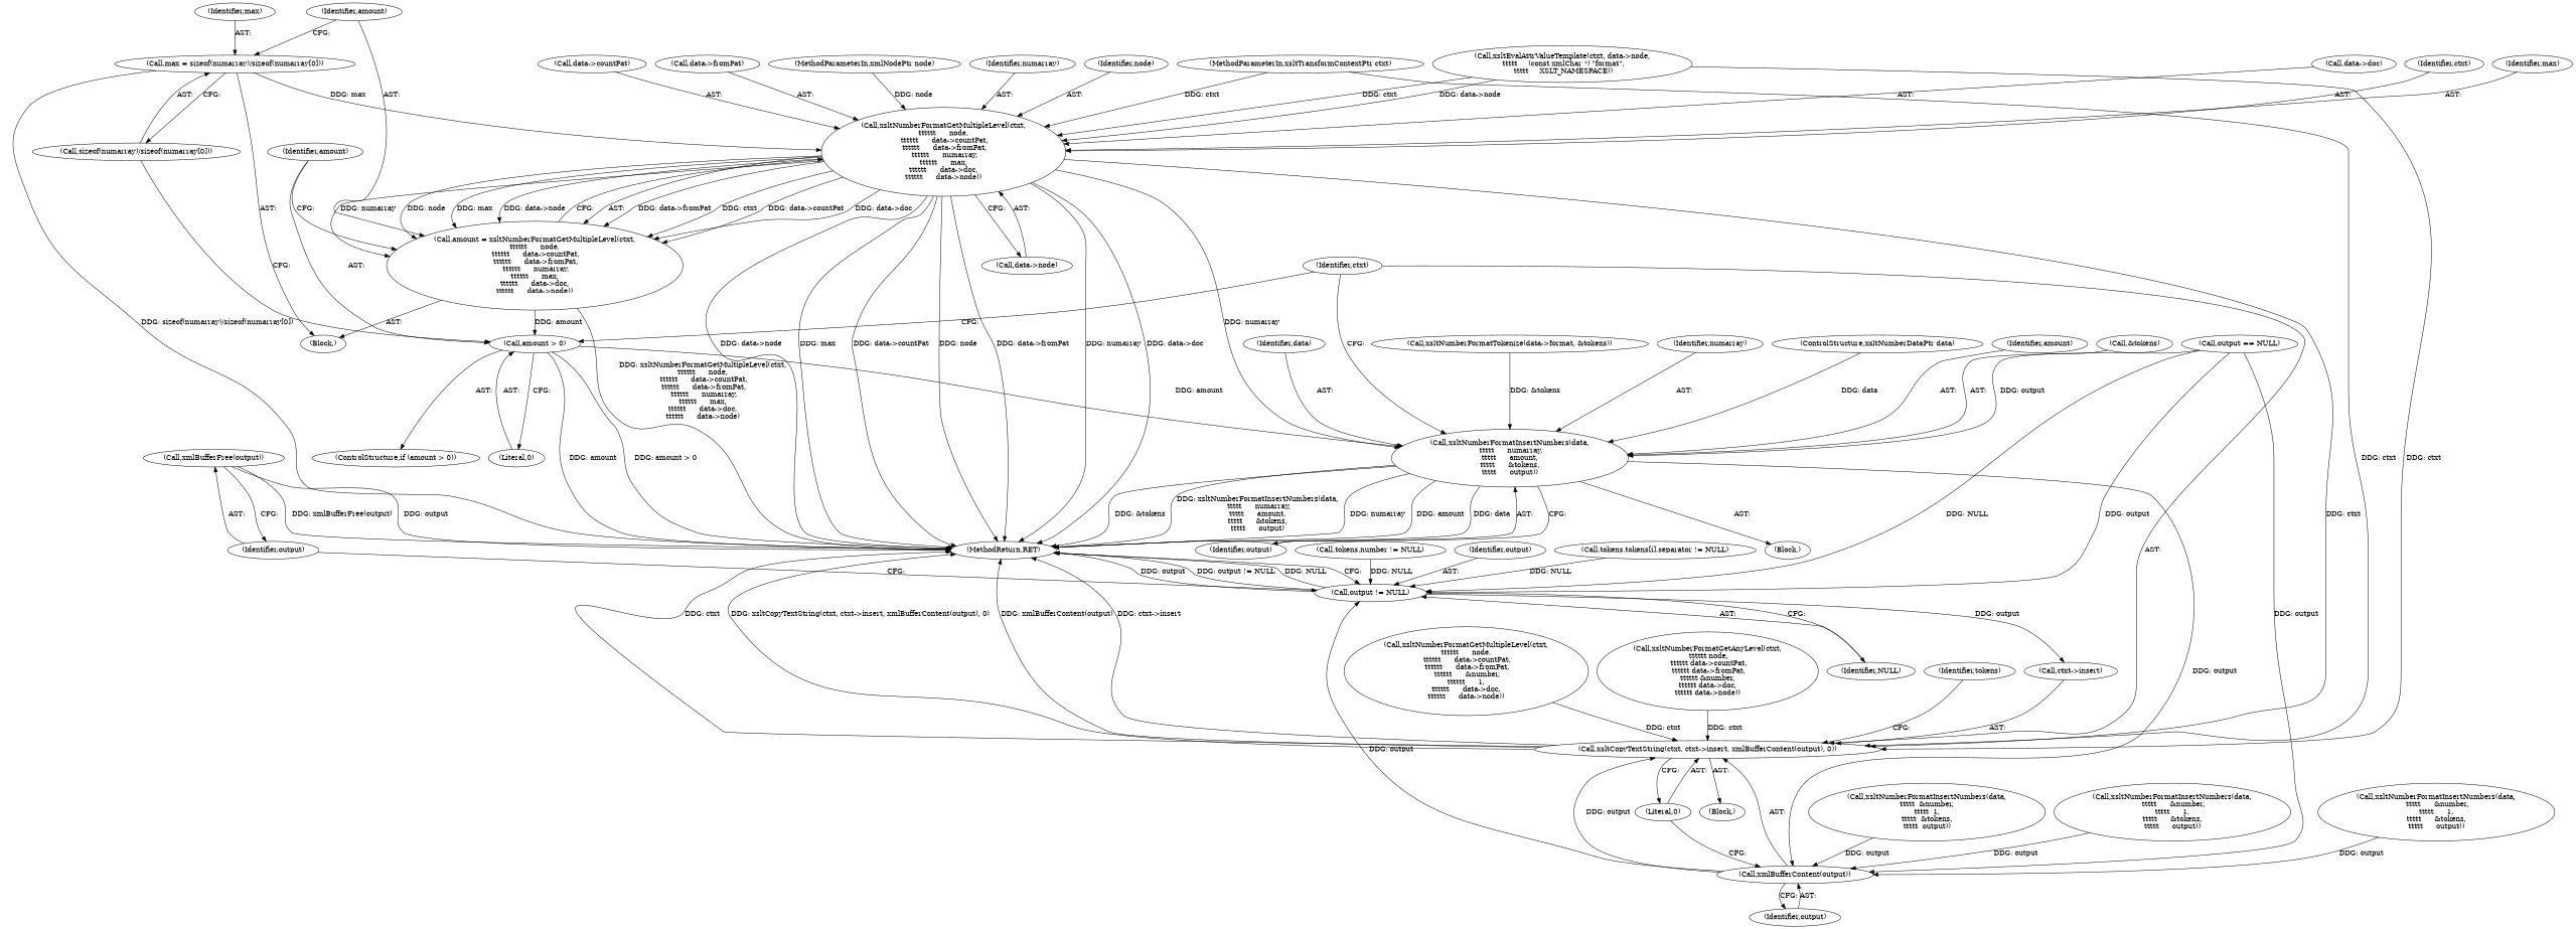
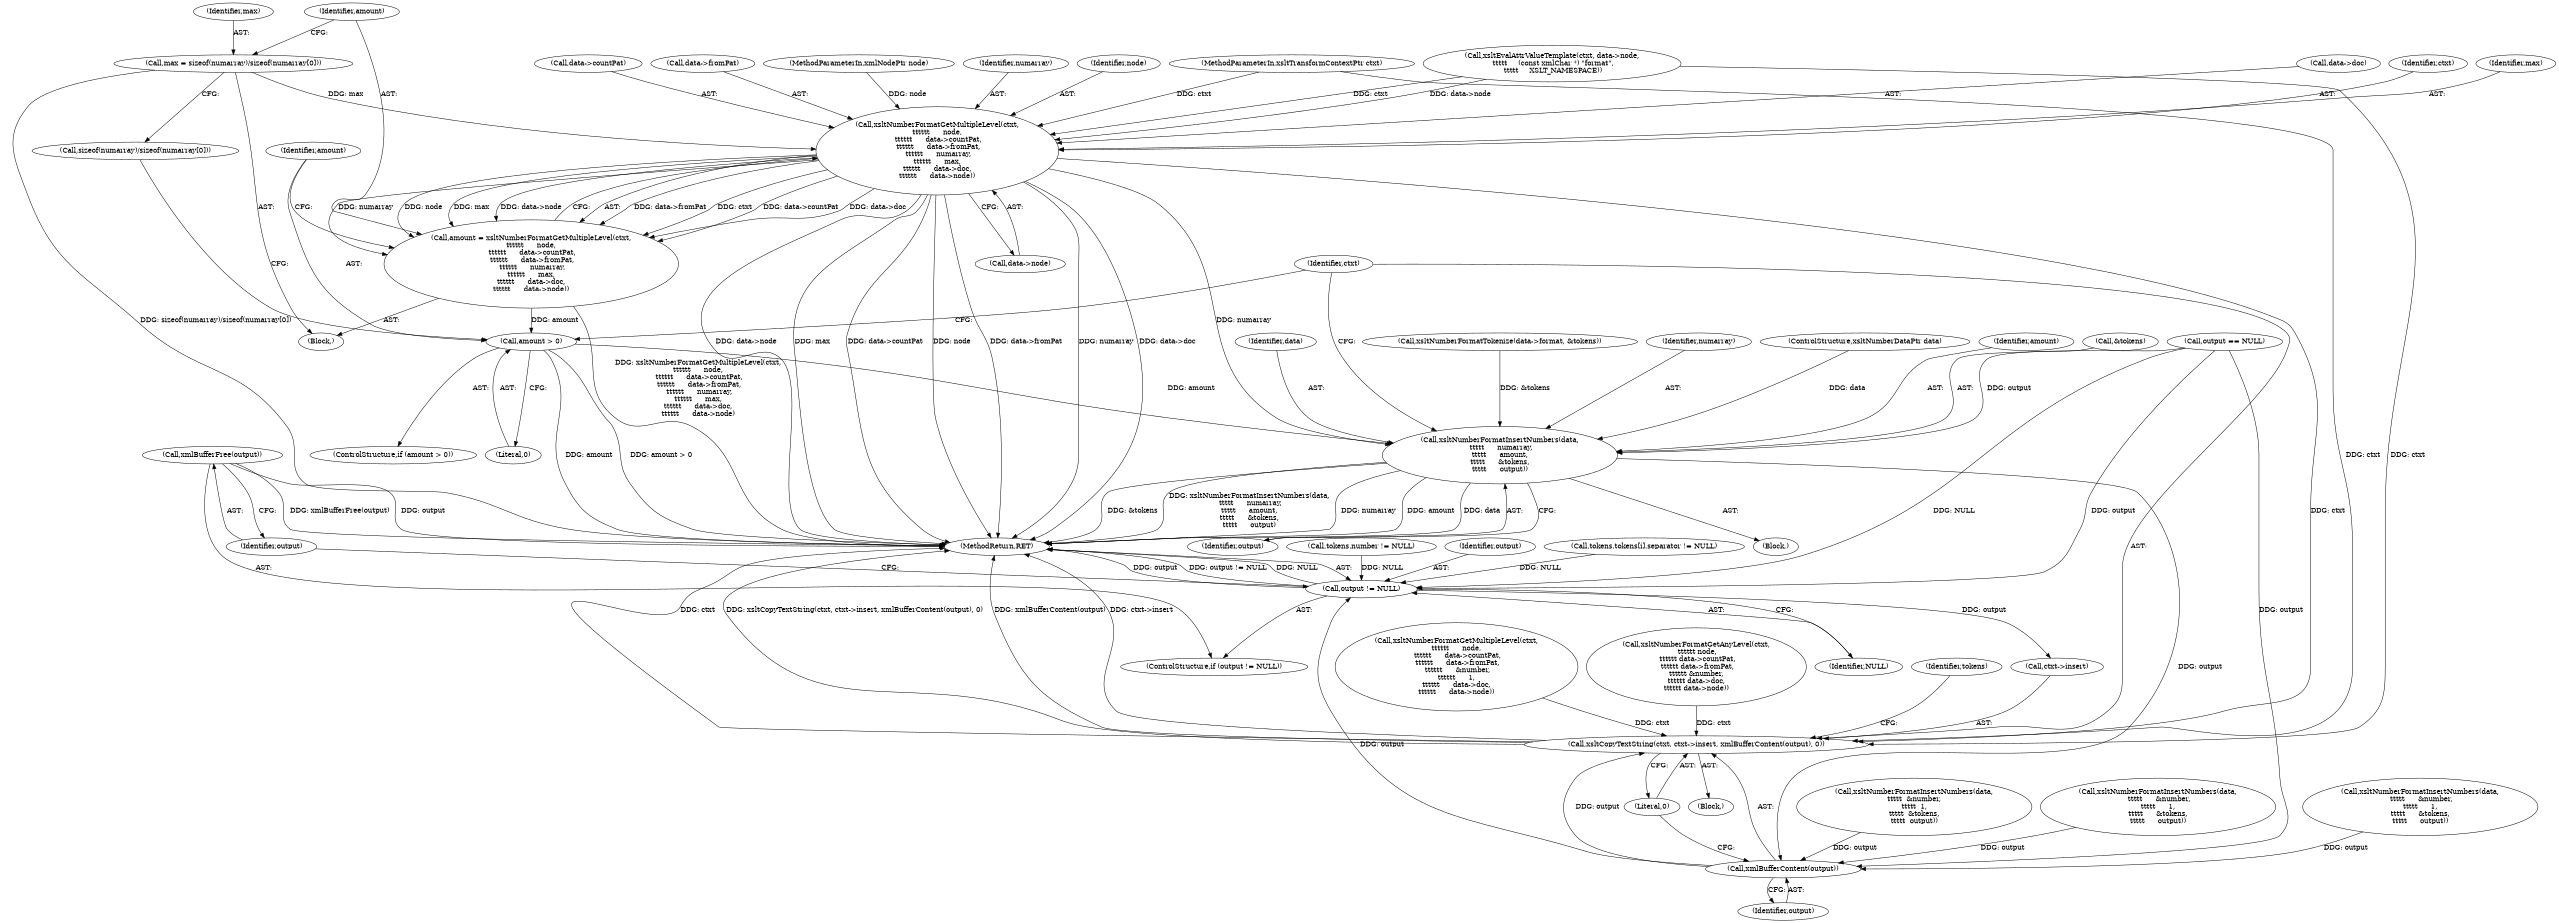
  digraph {
    n1 [label="(Call,max = sizeof(numarray)/sizeof(numarray[0]))"]
    n2 [label="(Call,xsltNumberFormatGetMultipleLevel(ctxt,\n\t\t\t\t\t\t      node,\n \t\t\t\t\t\t      data->countPat,\n \t\t\t\t\t\t      data->fromPat,\n \t\t\t\t\t\t      numarray,\n\t\t\t\t\t\t      max,\n\t\t\t\t\t\t      data->doc,\n\t\t\t\t\t\t      data->node))"]
    n3 [label="(Block,)"]
    n4 [label="(MethodReturn,RET)"]
    n5 [label="(Call,sizeof(numarray)/sizeof(numarray[0]))"]
    n6 [label="(Call,amount = xsltNumberFormatGetMultipleLevel(ctxt,\n\t\t\t\t\t\t      node,\n \t\t\t\t\t\t      data->countPat,\n \t\t\t\t\t\t      data->fromPat,\n \t\t\t\t\t\t      numarray,\n\t\t\t\t\t\t      max,\n\t\t\t\t\t\t      data->doc,\n\t\t\t\t\t\t      data->node))"]
    n7 [label="(Call,xsltNumberFormatInsertNumbers(data,\n \t\t\t\t\t      numarray,\n\t\t\t\t\t      amount,\n\t\t\t\t\t      &tokens,\n\t\t\t\t\t      output))"]
    n8 [label="(Call,xsltCopyTextString(ctxt, ctxt->insert, xmlBufferContent(output), 0))"]
    n9 [label="(Call,data->node)"]
    n10 [label="(Call,output != NULL)"]
    n11 [label="(Call,amount > 0)"]
    n12 [label="(Call,xmlBufferContent(output))"]
    n13 [label="(Identifier,output)"]
    n14 [label="(Block,)"]
    n15 [label="(Block,)"]
    n16 [label="(Literal,0)"]
    n17 [label="(ControlStructure,if (amount > 0))"]
    n18 [label="(Literal,0)"]
    n19 [label="(Identifier,output)"]
+   n20 [label="(ControlStructure,if (output != NULL))"]
    n21 [label="(Identifier,NULL)"]
    n22 [label="(Call,ctxt->insert)"]
    n23 [label="(Call,xmlBufferFree(output))"]
    n24 [label="(Identifier,output)"]
    n25 [label="(Call,xsltEvalAttrValueTemplate(ctxt, data->node,\n \t\t\t\t\t     (const xmlChar *) \"format\",\n \t\t\t\t\t     XSLT_NAMESPACE))"]
    n26 [label="(Call,data->doc)"]
    n27 [label="(Call,tokens.number != NULL)"]
    n28 [label="(Call,xsltNumberFormatInsertNumbers(data,\n\t\t\t\t\t  &number,\n\t\t\t\t\t  1,\n\t\t\t\t\t  &tokens,\n\t\t\t\t\t  output))"]
    n29 [label="(Identifier,ctxt)"]
    n30 [label="(Identifier,amount)"]
    n31 [label="(Identifier,data)"]
    n32 [label="(Call,xsltNumberFormatTokenize(data->format, &tokens))"]
    n33 [label="(Identifier,output)"]
    n34 [label="(Call,xsltNumberFormatInsertNumbers(data,\n \t\t\t\t\t      &number,\n\t\t\t\t\t      1,\n\t\t\t\t\t      &tokens,\n\t\t\t\t\t      output))"]
    n35 [label="(Identifier,max)"]
    n36 [label="(Identifier,numarray)"]
    n37 [label="(Call,xsltNumberFormatGetMultipleLevel(ctxt,\n\t\t\t\t\t\t      node,\n \t\t\t\t\t\t      data->countPat,\n \t\t\t\t\t\t      data->fromPat,\n \t\t\t\t\t\t      &number,\n\t\t\t\t\t\t      1,\n\t\t\t\t\t\t      data->doc,\n\t\t\t\t\t\t      data->node))"]
    n38 [label="(ControlStructure,xsltNumberDataPtr data)"]
    n39 [label="(Call,data->countPat)"]
    n40 [label="(Identifier,max)"]
    n41 [label="(Call,output == NULL)"]
    n42 [label="(Call,xsltNumberFormatInsertNumbers(data,\n \t\t\t\t\t      &number,\n\t\t\t\t\t      1,\n\t\t\t\t\t      &tokens,\n\t\t\t\t\t      output))"]
    n43 [label="(Call,xsltNumberFormatGetAnyLevel(ctxt,\n \t\t\t\t\t\t node,\n \t\t\t\t\t\t data->countPat,\n \t\t\t\t\t\t data->fromPat,\n\t\t\t\t\t\t &number,\n\t\t\t\t\t\t data->doc,\n\t\t\t\t\t\t data->node))"]
    n44 [label="(Identifier,amount)"]
    n45 [label="(MethodParameterIn,xsltTransformContextPtr ctxt)"]
    n46 [label="(Call,tokens.tokens[i].separator != NULL)"]
    n47 [label="(Call,data->fromPat)"]
    n48 [label="(MethodParameterIn,xmlNodePtr node)"]
    n49 [label="(Call,&tokens)"]
    n50 [label="(Identifier,tokens)"]
    n51 [label="(Identifier,amount)"]
    n52 [label="(Identifier,ctxt)"]
    n53 [label="(Identifier,numarray)"]
    n54 [label="(Identifier,node)"]
    n1 -> n2 [label="DDG: max"]
    n1 -> n3 [label="AST: "]
    n1 -> n4 [label="DDG: sizeof(numarray)/sizeof(numarray[0])"]
    n1 -> n5 [label="CFG: "]
    n2 -> n4 [label="DDG: data->node"]
    n2 -> n4 [label="DDG: max"]
    n2 -> n4 [label="DDG: data->countPat"]
    n2 -> n4 [label="DDG: node"]
    n2 -> n4 [label="DDG: data->fromPat"]
    n2 -> n4 [label="DDG: numarray"]
    n2 -> n4 [label="DDG: data->doc"]
    n2 -> n6 [label="AST: "]
    n2 -> n6 [label="DDG: data->fromPat"]
    n2 -> n6 [label="DDG: ctxt"]
    n2 -> n6 [label="DDG: data->countPat"]
    n2 -> n6 [label="DDG: data->doc"]
    n2 -> n6 [label="DDG: numarray"]
    n2 -> n6 [label="DDG: node"]
    n2 -> n6 [label="DDG: max"]
    n2 -> n6 [label="DDG: data->node"]
    n2 -> n7 [label="DDG: numarray"]
    n2 -> n8 [label="DDG: ctxt"]
    n2 -> n9 [label="CFG: "]
-   n4 -> n10 [label="CFG: "]
-   n5 -> n1 [label="AST: "]
+   n4 -> n10 [label="AST: "]
    n5 -> n11 [label="CFG: "]
    n6 -> n2 [label="CFG: "]
    n6 -> n3 [label="AST: "]
    n6 -> n4 [label="DDG: xsltNumberFormatGetMultipleLevel(ctxt,\n\t\t\t\t\t\t      node,\n \t\t\t\t\t\t      data->countPat,\n \t\t\t\t\t\t      data->fromPat,\n \t\t\t\t\t\t      numarray,\n\t\t\t\t\t\t      max,\n\t\t\t\t\t\t      data->doc,\n\t\t\t\t\t\t      data->node)"]
    n6 -> n11 [label="DDG: amount"]
    n7 -> n4 [label="DDG: &tokens"]
    n7 -> n4 [label="DDG: xsltNumberFormatInsertNumbers(data,\n \t\t\t\t\t      numarray,\n\t\t\t\t\t      amount,\n\t\t\t\t\t      &tokens,\n\t\t\t\t\t      output)"]
    n7 -> n4 [label="DDG: numarray"]
    n7 -> n4 [label="DDG: amount"]
    n7 -> n4 [label="DDG: data"]
    n7 -> n12 [label="DDG: output"]
    n7 -> n13 [label="CFG: "]
    n7 -> n14 [label="AST: "]
    n8 -> n4 [label="DDG: ctxt"]
    n8 -> n4 [label="DDG: xsltCopyTextString(ctxt, ctxt->insert, xmlBufferContent(output), 0)"]
    n8 -> n4 [label="DDG: xmlBufferContent(output)"]
    n8 -> n4 [label="DDG: ctxt->insert"]
    n8 -> n15 [label="AST: "]
    n8 -> n16 [label="CFG: "]
    n9 -> n2 [label="AST: "]
    n10 -> n4 [label="DDG: output"]
    n10 -> n4 [label="DDG: output != NULL"]
    n10 -> n4 [label="DDG: NULL"]
+   n10 -> n20 [label="AST: "]
    n10 -> n21 [label="CFG: "]
    n10 -> n22 [label="DDG: output"]
    n11 -> n4 [label="DDG: amount"]
    n11 -> n4 [label="DDG: amount > 0"]
    n11 -> n7 [label="DDG: amount"]
    n11 -> n17 [label="AST: "]
    n11 -> n18 [label="CFG: "]
    n12 -> n8 [label="AST: "]
    n12 -> n8 [label="DDG: output"]
    n12 -> n10 [label="DDG: output"]
    n12 -> n19 [label="CFG: "]
    n13 -> n7 [label="AST: "]
    n16 -> n8 [label="AST: "]
    n16 -> n12 [label="CFG: "]
    n18 -> n11 [label="AST: "]
    n19 -> n12 [label="AST: "]
    n21 -> n10 [label="AST: "]
    n22 -> n8 [label="AST: "]
    n23 -> n4 [label="DDG: xmlBufferFree(output)"]
    n23 -> n4 [label="DDG: output"]
+   n23 -> n20 [label="AST: "]
    n23 -> n24 [label="CFG: "]
    n24 -> n10 [label="CFG: "]
    n24 -> n23 [label="AST: "]
    n25 -> n2 [label="DDG: ctxt"]
    n25 -> n2 [label="DDG: data->node"]
    n25 -> n8 [label="DDG: ctxt"]
    n26 -> n2 [label="AST: "]
    n27 -> n10 [label="DDG: NULL"]
    n28 -> n12 [label="DDG: output"]
    n29 -> n2 [label="AST: "]
    n30 -> n6 [label="CFG: "]
    n30 -> n11 [label="AST: "]
    n31 -> n7 [label="AST: "]
    n32 -> n7 [label="DDG: &tokens"]
    n33 -> n10 [label="AST: "]
    n34 -> n12 [label="DDG: output"]
    n35 -> n2 [label="AST: "]
    n36 -> n7 [label="AST: "]
    n37 -> n8 [label="DDG: ctxt"]
    n38 -> n7 [label="DDG: data"]
    n39 -> n2 [label="AST: "]
    n40 -> n1 [label="AST: "]
    n41 -> n7 [label="DDG: output"]
    n41 -> n10 [label="DDG: output"]
    n41 -> n10 [label="DDG: NULL"]
    n41 -> n12 [label="DDG: output"]
    n42 -> n12 [label="DDG: output"]
    n43 -> n8 [label="DDG: ctxt"]
    n44 -> n7 [label="AST: "]
    n45 -> n2 [label="DDG: ctxt"]
    n45 -> n8 [label="DDG: ctxt"]
    n46 -> n10 [label="DDG: NULL"]
    n47 -> n2 [label="AST: "]
    n48 -> n2 [label="DDG: node"]
    n49 -> n7 [label="AST: "]
    n50 -> n8 [label="CFG: "]
    n51 -> n1 [label="CFG: "]
    n51 -> n6 [label="AST: "]
    n52 -> n7 [label="CFG: "]
    n52 -> n8 [label="AST: "]
    n52 -> n11 [label="CFG: "]
    n53 -> n2 [label="AST: "]
    n54 -> n2 [label="AST: "]
  }
